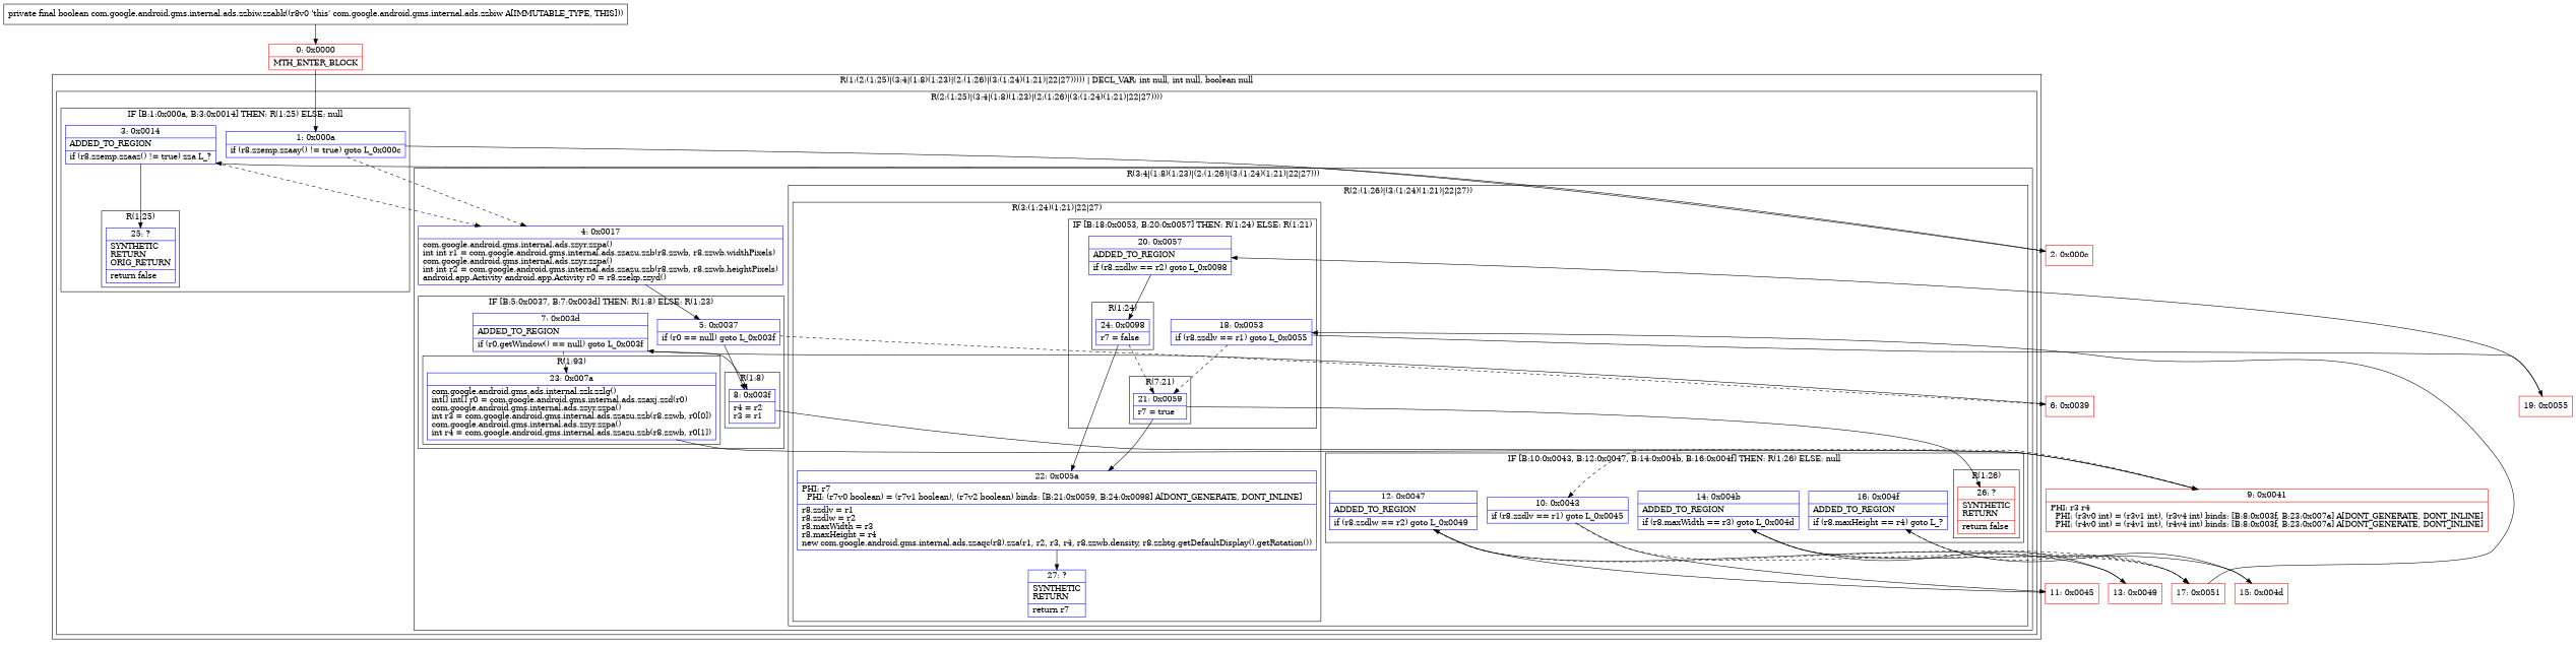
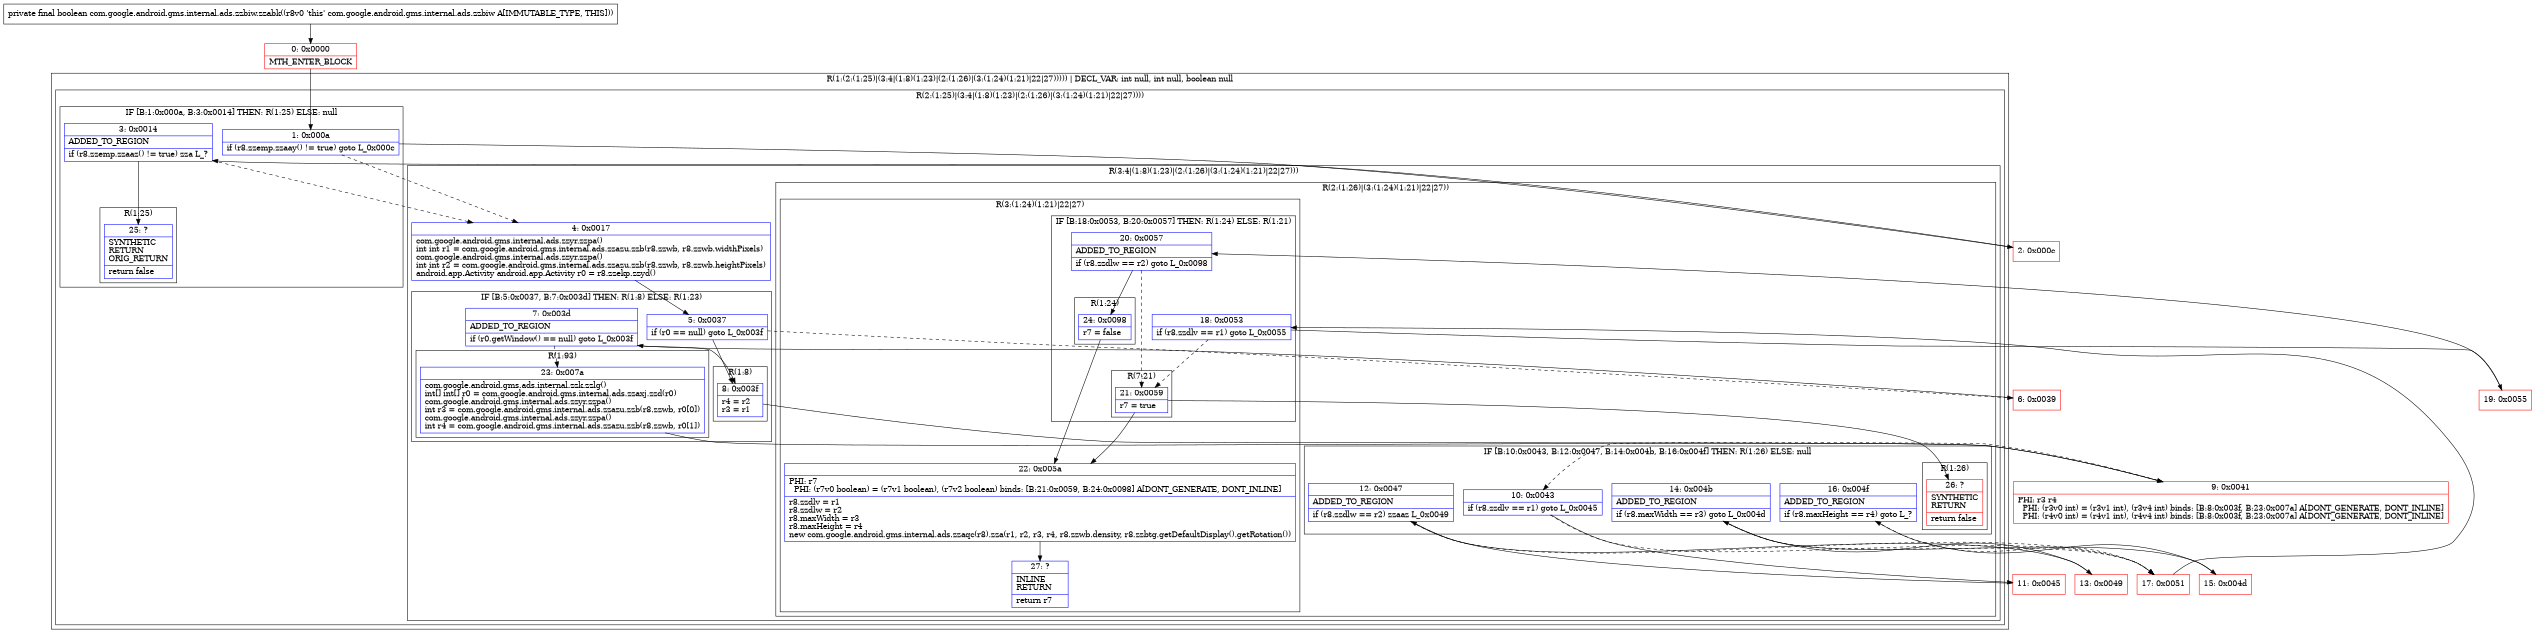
  digraph {
    node [color=blue shape=record]
    n1 [label="{25\:\ ?|SYNTHETIC\lRETURN\lORIG_RETURN\l|return false\l}"]
    n2 [label="{1\:\ 0x000a|if (r8.zzemp.zzaay() != true) goto L_0x000c\l}"]
    n3 [label="{3\:\ 0x0014|ADDED_TO_REGION\l|if (r8.zzemp.zzaaz() != true) zza L_?\l}"]
    n4 [label="{8\:\ 0x003f|r4 = r2\lr3 = r1\l}"]
    n5 [label="{23\:\ 0x007a|com.google.android.gms.ads.internal.zzk.zzlg()\lint[] int[] r0 = com.google.android.gms.internal.ads.zzaxj.zzd(r0)\lcom.google.android.gms.internal.ads.zzyr.zzpa()\lint r3 = com.google.android.gms.internal.ads.zzazu.zzb(r8.zzwb, r0[0])\lcom.google.android.gms.internal.ads.zzyr.zzpa()\lint r4 = com.google.android.gms.internal.ads.zzazu.zzb(r8.zzwb, r0[1])\l}"]
    n6 [label="{5\:\ 0x0037|if (r0 == null) goto L_0x003f\l}"]
    n7 [label="{7\:\ 0x003d|ADDED_TO_REGION\l|if (r0.getWindow() == null) goto L_0x003f\l}"]
    n8 [color=red label="{26\:\ ?|SYNTHETIC\lRETURN\l|return false\l}"]
    n9 [label="{10\:\ 0x0043|if (r8.zzdlv == r1) goto L_0x0045\l}"]
-   n10 [label="{12\:\ 0x0047|ADDED_TO_REGION\l|if (r8.zzdlw == r2) goto L_0x0049\l}"]
+   n10 [label="{12\:\ 0x0047|ADDED_TO_REGION\l|if (r8.zzdlw == r2) zzaaz L_0x0049\l}"]
    n11 [label="{14\:\ 0x004b|ADDED_TO_REGION\l|if (r8.maxWidth == r3) goto L_0x004d\l}"]
    n12 [label="{16\:\ 0x004f|ADDED_TO_REGION\l|if (r8.maxHeight == r4) goto L_?\l}"]
    n13 [label="{24\:\ 0x0098|r7 = false\l}"]
    n14 [label="{21\:\ 0x0059|r7 = true\l}"]
    n15 [label="{18\:\ 0x0053|if (r8.zzdlv == r1) goto L_0x0055\l}"]
    n16 [label="{20\:\ 0x0057|ADDED_TO_REGION\l|if (r8.zzdlw == r2) goto L_0x0098\l}"]
    n17 [label="{22\:\ 0x005a|PHI: r7 \l  PHI: (r7v0 boolean) = (r7v1 boolean), (r7v2 boolean) binds: [B:21:0x0059, B:24:0x0098] A[DONT_GENERATE, DONT_INLINE]\l|r8.zzdlv = r1\lr8.zzdlw = r2\lr8.maxWidth = r3\lr8.maxHeight = r4\lnew com.google.android.gms.internal.ads.zzaqc(r8).zza(r1, r2, r3, r4, r8.zzwb.density, r8.zzbtg.getDefaultDisplay().getRotation())\l}"]
-   n18 [label="{27\:\ ?|SYNTHETIC\lRETURN\l|return r7\l}"]
+   n18 [label="{27\:\ ?|INLINE\lRETURN\l|return r7\l}"]
    n19 [label="{4\:\ 0x0017|com.google.android.gms.internal.ads.zzyr.zzpa()\lint int r1 = com.google.android.gms.internal.ads.zzazu.zzb(r8.zzwb, r8.zzwb.widthPixels)\lcom.google.android.gms.internal.ads.zzyr.zzpa()\lint int r2 = com.google.android.gms.internal.ads.zzazu.zzb(r8.zzwb, r8.zzwb.heightPixels)\landroid.app.Activity android.app.Activity r0 = r8.zzekp.zzyd()\l}"]
    n20 [color=red label="{2\:\ 0x000c}"]
    n21 [color=red label="{9\:\ 0x0041|PHI: r3 r4 \l  PHI: (r3v0 int) = (r3v1 int), (r3v4 int) binds: [B:8:0x003f, B:23:0x007a] A[DONT_GENERATE, DONT_INLINE]\l  PHI: (r4v0 int) = (r4v1 int), (r4v4 int) binds: [B:8:0x003f, B:23:0x007a] A[DONT_GENERATE, DONT_INLINE]\l}"]
    n22 [color=red label="{6\:\ 0x0039}"]
    n23 [color=red label="{11\:\ 0x0045}"]
    n24 [color=red label="{17\:\ 0x0051}"]
    n25 [color=red label="{13\:\ 0x0049}"]
    n26 [color=red label="{15\:\ 0x004d}"]
    n27 [color=red label="{19\:\ 0x0055}"]
    n28 [color=red label="{0\:\ 0x0000|MTH_ENTER_BLOCK\l}"]
    n29 [label="{private final boolean com.google.android.gms.internal.ads.zzbiw.zzabk((r8v0 'this' com.google.android.gms.internal.ads.zzbiw A[IMMUTABLE_TYPE, THIS])) }" color=""]
    subgraph cluster_1 {
      label="R(1:(2:(1:25)|(3:4|(1:8)(1:23)|(2:(1:26)|(3:(1:24)(1:21)|22|27))))) | DECL_VAR: int null, int null, boolean null\l"
      subgraph cluster_2 {
        label="R(2:(1:25)|(3:4|(1:8)(1:23)|(2:(1:26)|(3:(1:24)(1:21)|22|27))))"
        subgraph cluster_3 {
          label="IF [B:1:0x000a, B:3:0x0014] THEN: R(1:25) ELSE: null"
          n2
          n3
          subgraph cluster_4 {
            label="R(1:25)"
            n1
          }
        }
        subgraph cluster_5 {
          label="R(3:4|(1:8)(1:23)|(2:(1:26)|(3:(1:24)(1:21)|22|27)))"
          n19
          subgraph cluster_6 {
            label="IF [B:5:0x0037, B:7:0x003d] THEN: R(1:8) ELSE: R(1:23)"
            n6
            n7
            subgraph cluster_7 {
              label="R(1:8)"
              n4
            }
            subgraph cluster_8 {
              label="R(1:93)"
              n5
            }
          }
          subgraph cluster_9 {
            label="R(2:(1:26)|(3:(1:24)(1:21)|22|27))"
            subgraph cluster_10 {
              label="IF [B:10:0x0043, B:12:0x0047, B:14:0x004b, B:16:0x004f] THEN: R(1:26) ELSE: null"
              n9
              n10
              n11
              n12
              subgraph cluster_11 {
                label="R(1:26)"
                n8
              }
            }
            subgraph cluster_12 {
              label="R(3:(1:24)(1:21)|22|27)"
              n17
              n18
              subgraph cluster_13 {
                label="IF [B:18:0x0053, B:20:0x0057] THEN: R(1:24) ELSE: R(1:21)"
                n15
                n16
                subgraph cluster_14 {
                  label="R(1:24)"
                  n13
                }
                subgraph cluster_15 {
                  label="R(7:21)"
                  n14
                }
              }
            }
          }
        }
      }
    }
    n2 -> n19 [style=dashed]
    n2 -> n20
    n3 -> n1
    n3 -> n19 [style=dashed]
    n4 -> n21
    n5 -> n21
    n6 -> n4
    n6 -> n22 [style=dashed]
    n7 -> n4
    n7 -> n5 [style=dashed]
    n9 -> n23
    n9 -> n24 [style=dashed]
    n10 -> n24 [style=dashed]
    n10 -> n25
    n11 -> n24 [style=dashed]
    n11 -> n26
    n12 -> n24 [style=dashed]
    n13 -> n17
    n14 -> n8
    n14 -> n17
    n15 -> n14 [style=dashed]
    n15 -> n27
    n16 -> n13
-   n13 -> n14 [style=dashed]
+   n16 -> n14 [style=dashed]
    n17 -> n18
    n19 -> n6
    n20 -> n3
    n21 -> n9 [style=dashed]
    n22 -> n7
    n23 -> n10
    n24 -> n15
    n25 -> n11
    n26 -> n12
    n27 -> n16
    n28 -> n2
    n29 -> n28
  }
